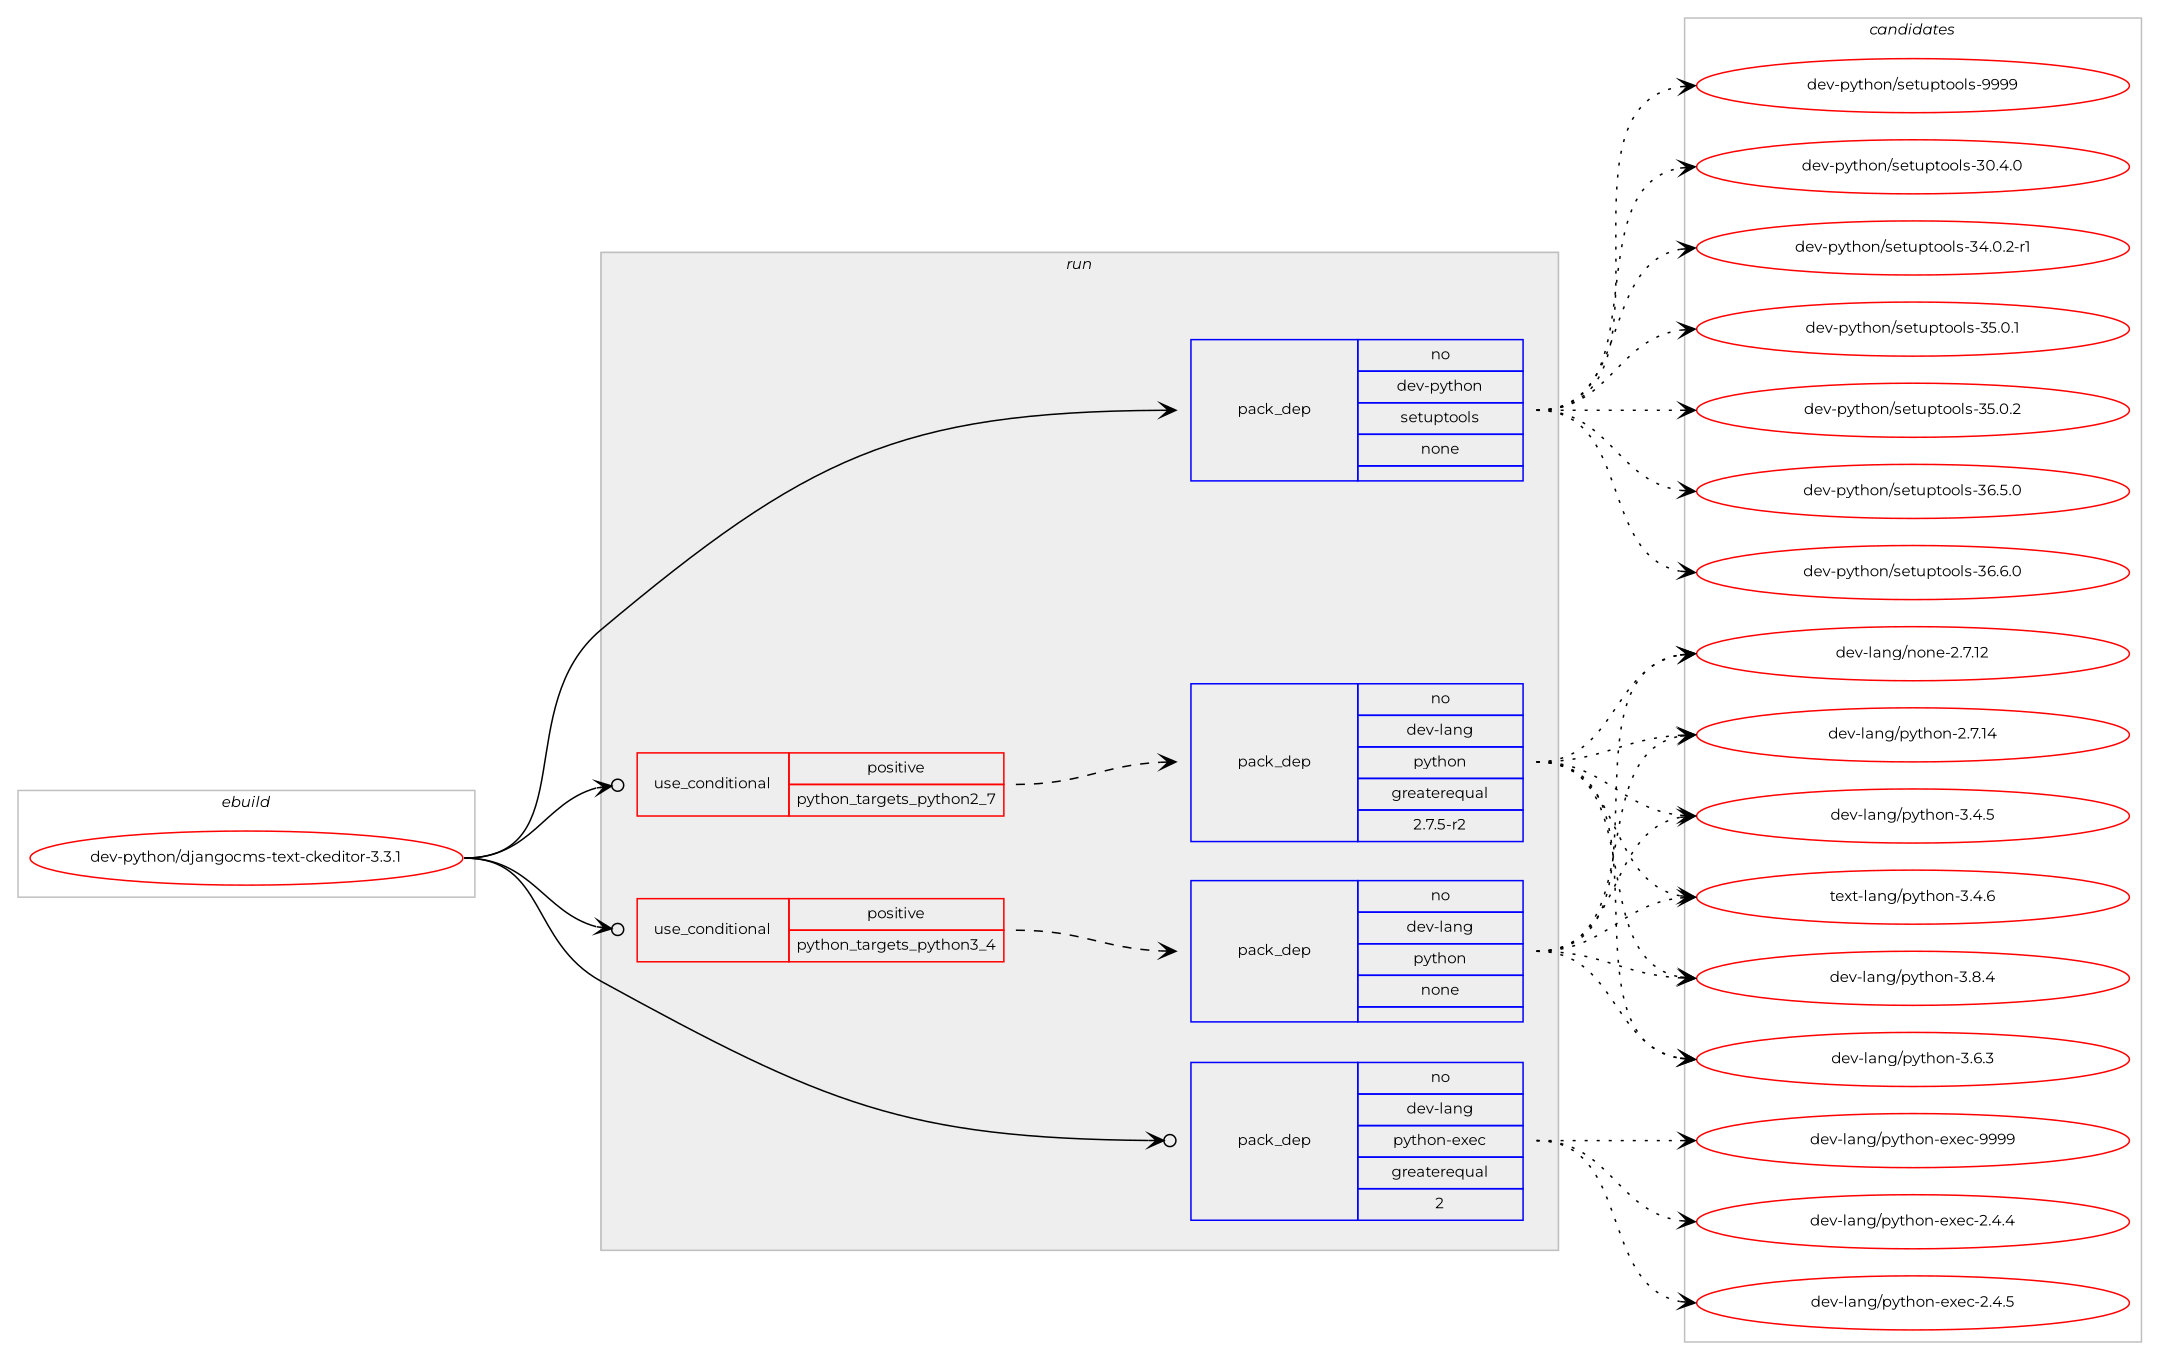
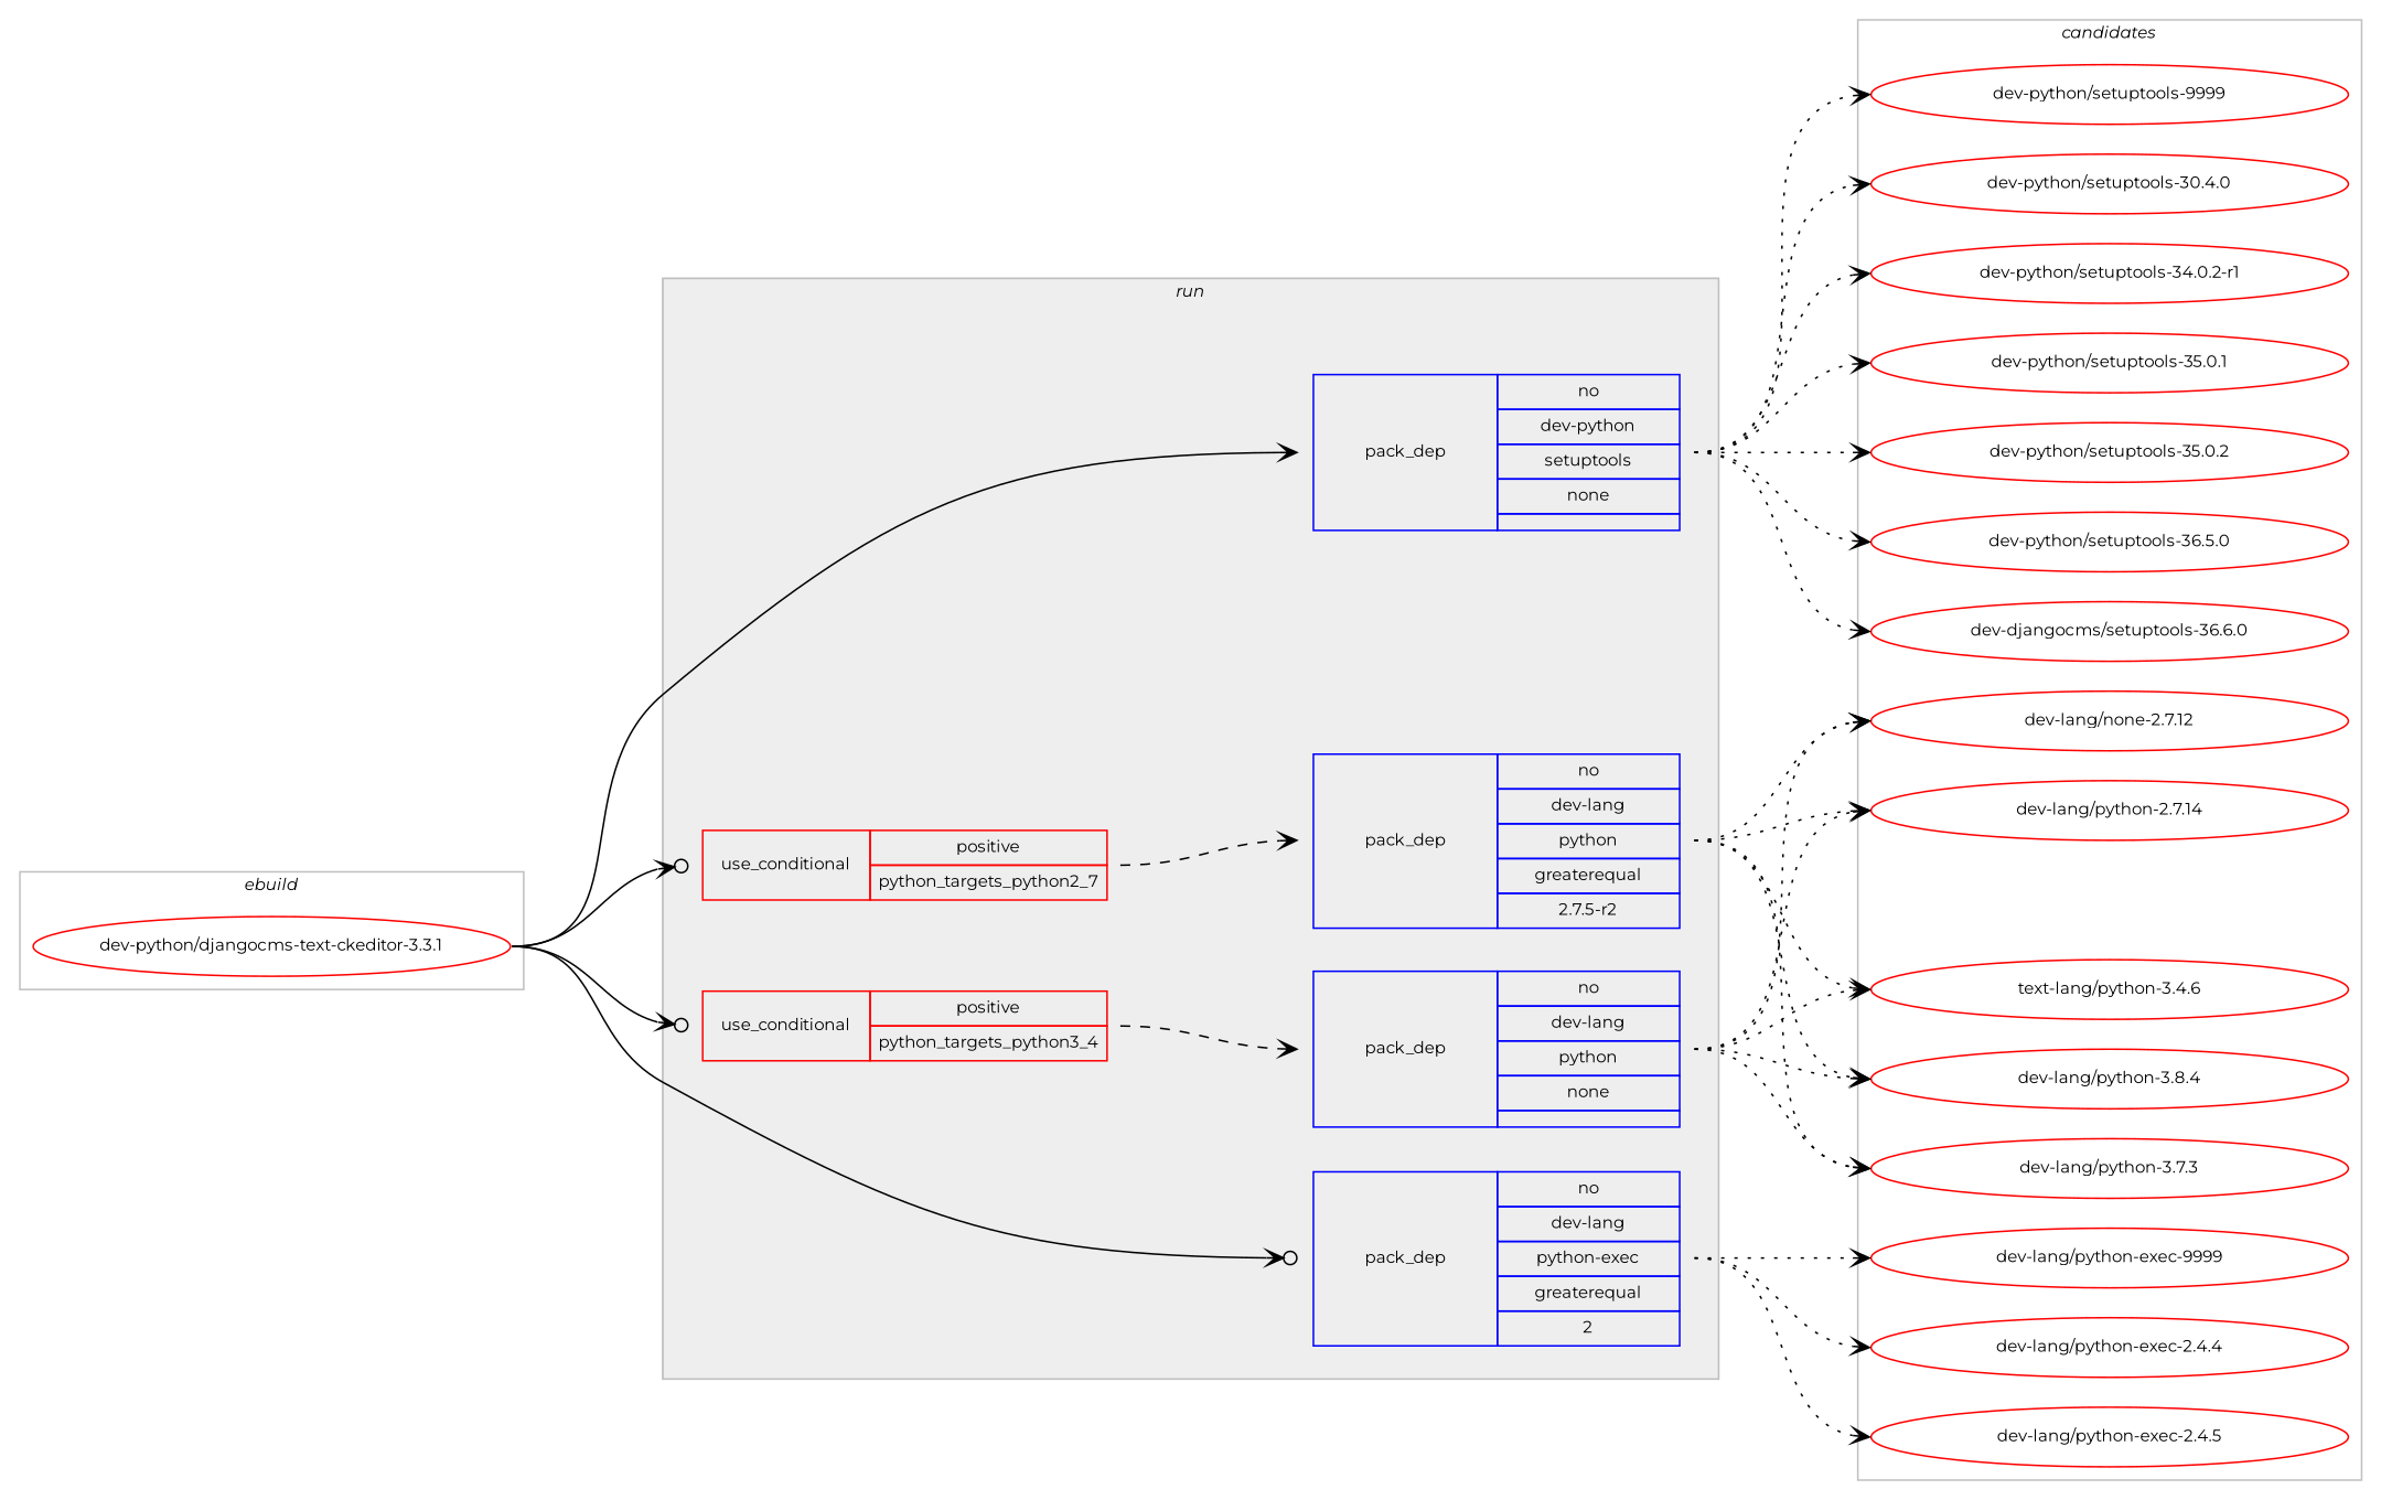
  digraph {
    compound=true
    concentrate=true
    fontname=Montserrat
    fontsize=10
    newrank=true
    rankdir=LR
    ranksep=1.5
    node [color=red fontname=Montserrat fontsize=10]
    edge [arrowhead=vee fontname=Montserrat headport=w style=dotted tailport=e weight=100]
    n1 [label="dev-python/djangocms-text-ckeditor-3.3.1" width=4]
    n2 [color=blue label=<<TABLE BORDER="0" CELLBORDER="1" CELLSPACING="0" CELLPADDING="4" WIDTH="220"><TR><TD ROWSPAN="6" CELLPADDING="30">pack_dep</TD></TR><TR><TD WIDTH="110">no</TD></TR><TR><TD>dev-python</TD></TR><TR><TD>setuptools</TD></TR><TR><TD>none</TD></TR><TR><TD></TD></TR></TABLE>> shape=none]
    n3 [color=blue label=<<TABLE BORDER="0" CELLBORDER="1" CELLSPACING="0" CELLPADDING="4" WIDTH="220"><TR><TD ROWSPAN="6" CELLPADDING="30">pack_dep</TD></TR><TR><TD WIDTH="110">no</TD></TR><TR><TD>dev-lang</TD></TR><TR><TD>python</TD></TR><TR><TD>greaterequal</TD></TR><TR><TD>2.7.5-r2</TD></TR></TABLE>> shape=none]
    n4 [label=<<TABLE BORDER="0" CELLBORDER="1" CELLSPACING="0" CELLPADDING="4"><TR><TD ROWSPAN="3" CELLPADDING="10">use_conditional</TD></TR><TR><TD>positive</TD></TR><TR><TD>python_targets_python2_7</TD></TR></TABLE>> shape=none]
    n5 [color=blue label=<<TABLE BORDER="0" CELLBORDER="1" CELLSPACING="0" CELLPADDING="4" WIDTH="220"><TR><TD ROWSPAN="6" CELLPADDING="30">pack_dep</TD></TR><TR><TD WIDTH="110">no</TD></TR><TR><TD>dev-lang</TD></TR><TR><TD>python</TD></TR><TR><TD>none</TD></TR><TR><TD></TD></TR></TABLE>> shape=none]
    n6 [label=<<TABLE BORDER="0" CELLBORDER="1" CELLSPACING="0" CELLPADDING="4"><TR><TD ROWSPAN="3" CELLPADDING="10">use_conditional</TD></TR><TR><TD>positive</TD></TR><TR><TD>python_targets_python3_4</TD></TR></TABLE>> shape=none]
    n7 [color=blue label=<<TABLE BORDER="0" CELLBORDER="1" CELLSPACING="0" CELLPADDING="4" WIDTH="220"><TR><TD ROWSPAN="6" CELLPADDING="30">pack_dep</TD></TR><TR><TD WIDTH="110">no</TD></TR><TR><TD>dev-lang</TD></TR><TR><TD>python-exec</TD></TR><TR><TD>greaterequal</TD></TR><TR><TD>2</TD></TR></TABLE>> shape=none]
    n8 [label="dev-python/setuptools-30.4.0" width=4]
    n9 [label="dev-python/setuptools-34.0.2-r1" width=4]
    n10 [label="dev-python/setuptools-35.0.1" width=4]
    n11 [label="dev-python/setuptools-35.0.2" width=4]
    n12 [label="dev-python/setuptools-36.5.0" width=4]
-   n13 [label="dev-python/setuptools-36.6.0" width=4]
+   n13 [label="dev-djangocms/setuptools-36.6.0" width=4]
    n14 [label="dev-python/setuptools-9999" width=4]
    n15 [label="dev-lang/none-2.7.12" width=4]
    n16 [label="dev-lang/python-2.7.14" width=4]
-   n17 [label="dev-lang/python-3.4.5" width=4]
    n18 [label="text-lang/python-3.4.6" width=4]
    n19 [label="dev-lang/python-3.8.4" width=4]
-   n20 [label="dev-lang/python-3.6.3" width=4]
+   n20 [label="dev-lang/python-3.7.3" width=4]
    n21 [label="dev-lang/python-exec-2.4.4" width=4]
    n22 [label="dev-lang/python-exec-2.4.5" width=4]
    n23 [label="dev-lang/python-exec-9999" width=4]
    subgraph cluster_1 {
      color=gray
      label=<<i>ebuild</i>>
      rank=same
      n1
    }
    subgraph cluster_2 {
      color=gray
      label=<<i>dependencies</i>>
      subgraph cluster_3 {
        color=gray
        fillcolor="#eeeeee"
        label=<<i>compile</i>>
        style=filled
        subgraph sub_4 {
          color=gray
          fillcolor="#eeeeee"
          label=<<i>compile</i>>
          style=filled
          n2
        }
      }
      subgraph cluster_5 {
        color=gray
        fillcolor="#eeeeee"
        label=<<i>compile and run</i>>
        style=filled
        subgraph sub_6 {
          color=gray
          fillcolor="#eeeeee"
          label=<<i>compile and run</i>>
          style=filled
          n4
          subgraph sub_7 {
            color=gray
            fillcolor="#eeeeee"
            label=<<i>compile and run</i>>
            style=filled
            n3
          }
        }
        subgraph sub_8 {
          color=gray
          fillcolor="#eeeeee"
          label=<<i>compile and run</i>>
          style=filled
          n6
          subgraph sub_9 {
            color=gray
            fillcolor="#eeeeee"
            label=<<i>compile and run</i>>
            style=filled
            n5
          }
        }
        subgraph sub_10 {
          color=gray
          fillcolor="#eeeeee"
          label=<<i>compile and run</i>>
          style=filled
          n7
        }
      }
      subgraph cluster_11 {
        color=gray
        fillcolor="#eeeeee"
        label=<<i>run</i>>
        style=filled
      }
    }
    subgraph cluster_12 {
      color=gray
      label=<<i>candidates</i>>
      rank=same
      subgraph sub_13 {
        color=black
        label=<<i>candidates</i>>
        nodesep=1
        rank=same
        n8
        n9
        n10
        n11
        n12
        n13
        n14
      }
      subgraph sub_14 {
        color=black
        label=<<i>candidates</i>>
        nodesep=1
        rank=same
        n15
        n16
-       n17
        n18
        n19
        n20
      }
      subgraph sub_15 {
        color=black
        label=<<i>candidates</i>>
        nodesep=1
        rank=same
        n15
        n16
-       n17
        n18
        n19
        n20
      }
      subgraph sub_16 {
        color=black
        label=<<i>candidates</i>>
        nodesep=1
        rank=same
        n21
        n22
        n23
      }
    }
    n1 -> n2 [style=solid weight=20]
    n1 -> n4 [arrowhead=odotvee style=solid weight=20]
    n1 -> n6 [arrowhead=odotvee style=solid weight=20]
    n1 -> n7 [arrowhead=odotvee style=solid weight=20]
    n2 -> n8
    n2 -> n9
    n2 -> n10
    n2 -> n11
    n2 -> n12
    n2 -> n13
    n2 -> n14
    n3 -> n15
    n3 -> n16
-   n3 -> n17
    n3 -> n18
    n3 -> n19
    n3 -> n20
    n4 -> n3 [style=dashed weight=20]
    n5 -> n15
    n5 -> n16
-   n5 -> n17
    n5 -> n18
    n5 -> n19
    n5 -> n20
    n6 -> n5 [style=dashed weight=20]
    n7 -> n21
    n7 -> n22
    n7 -> n23
  }
